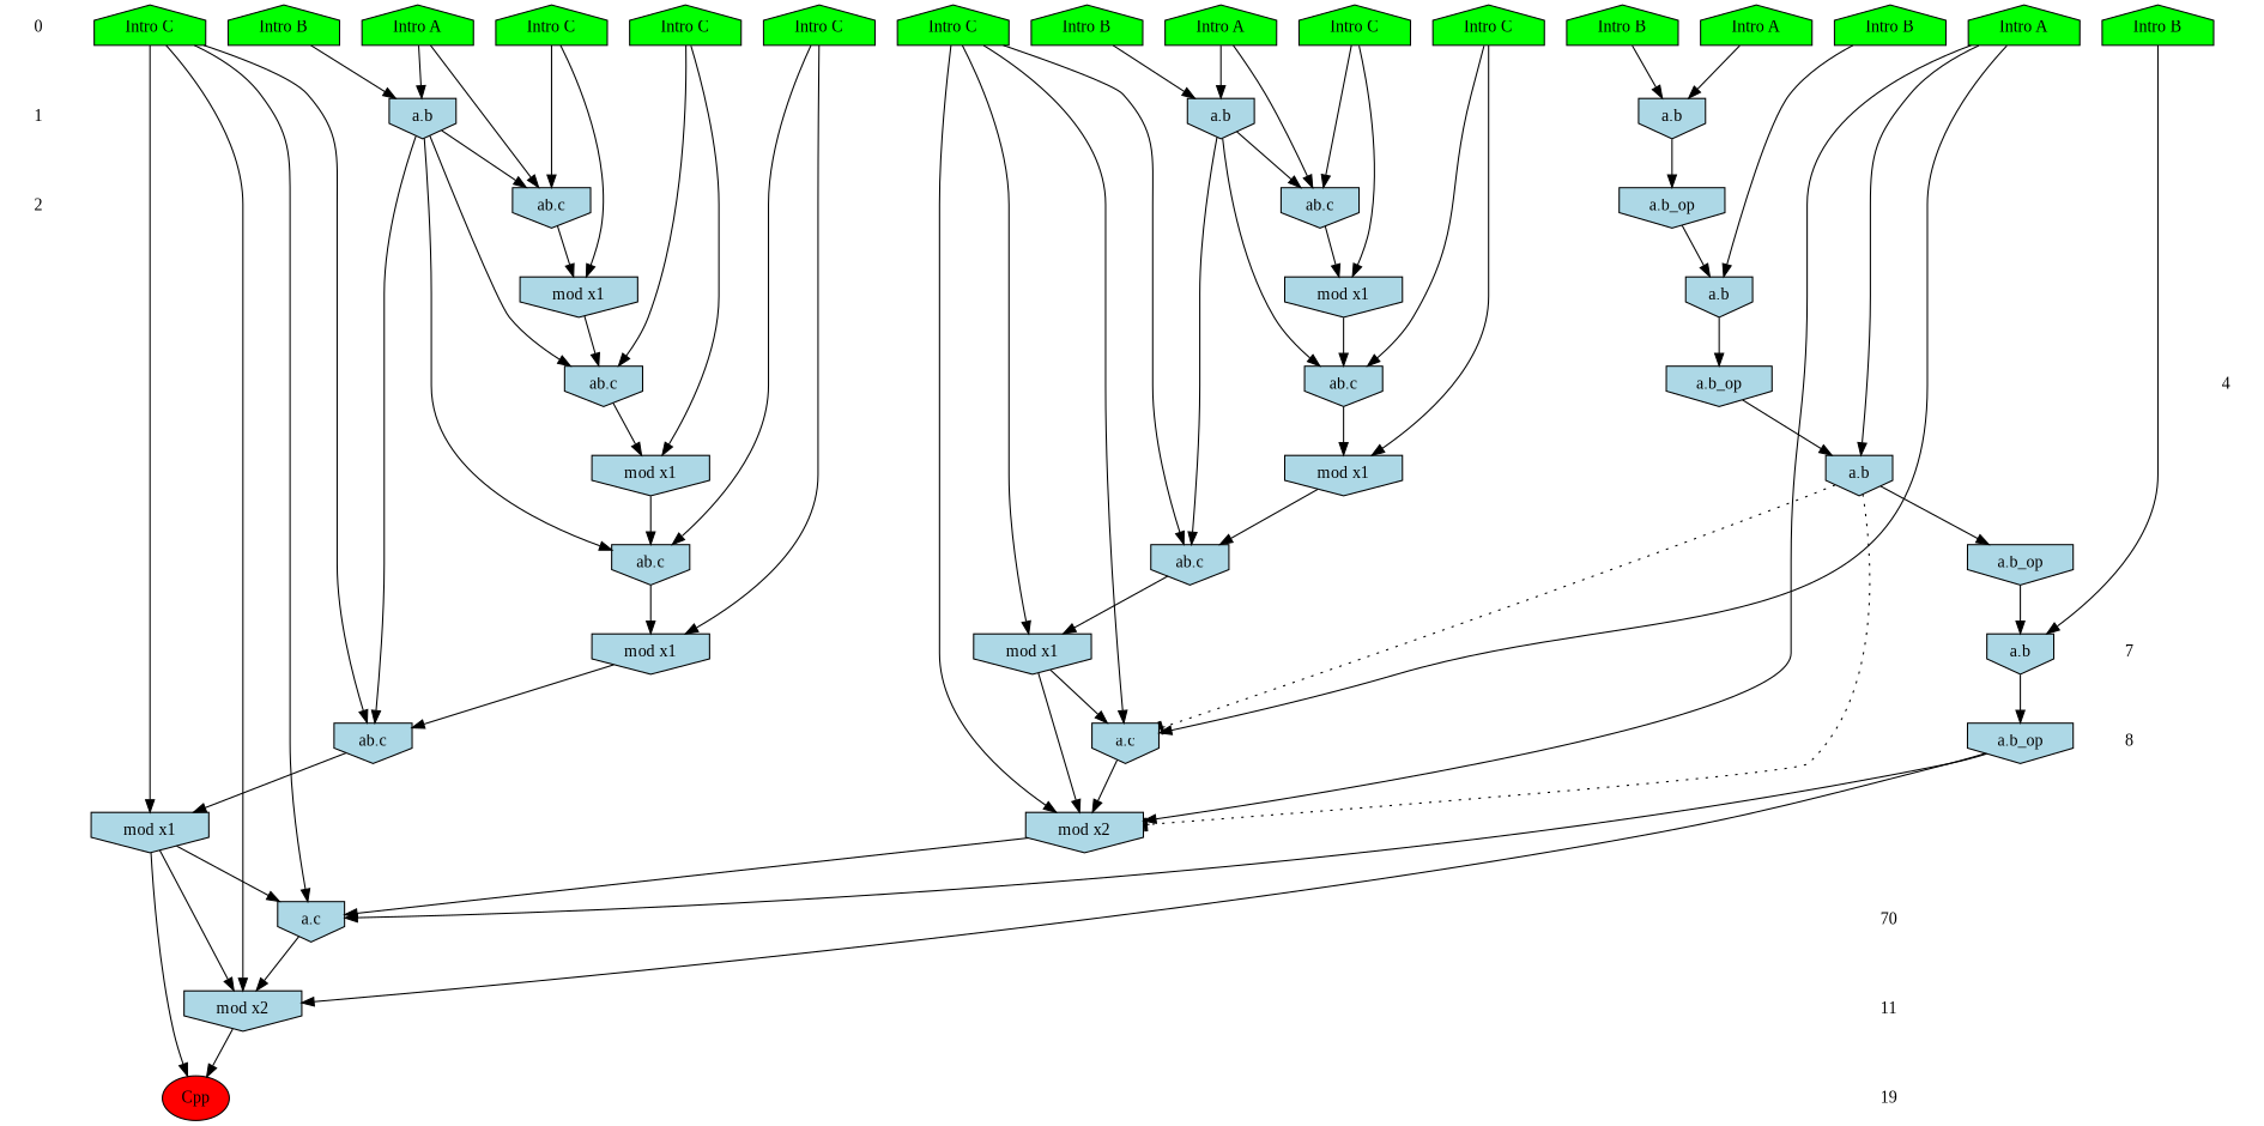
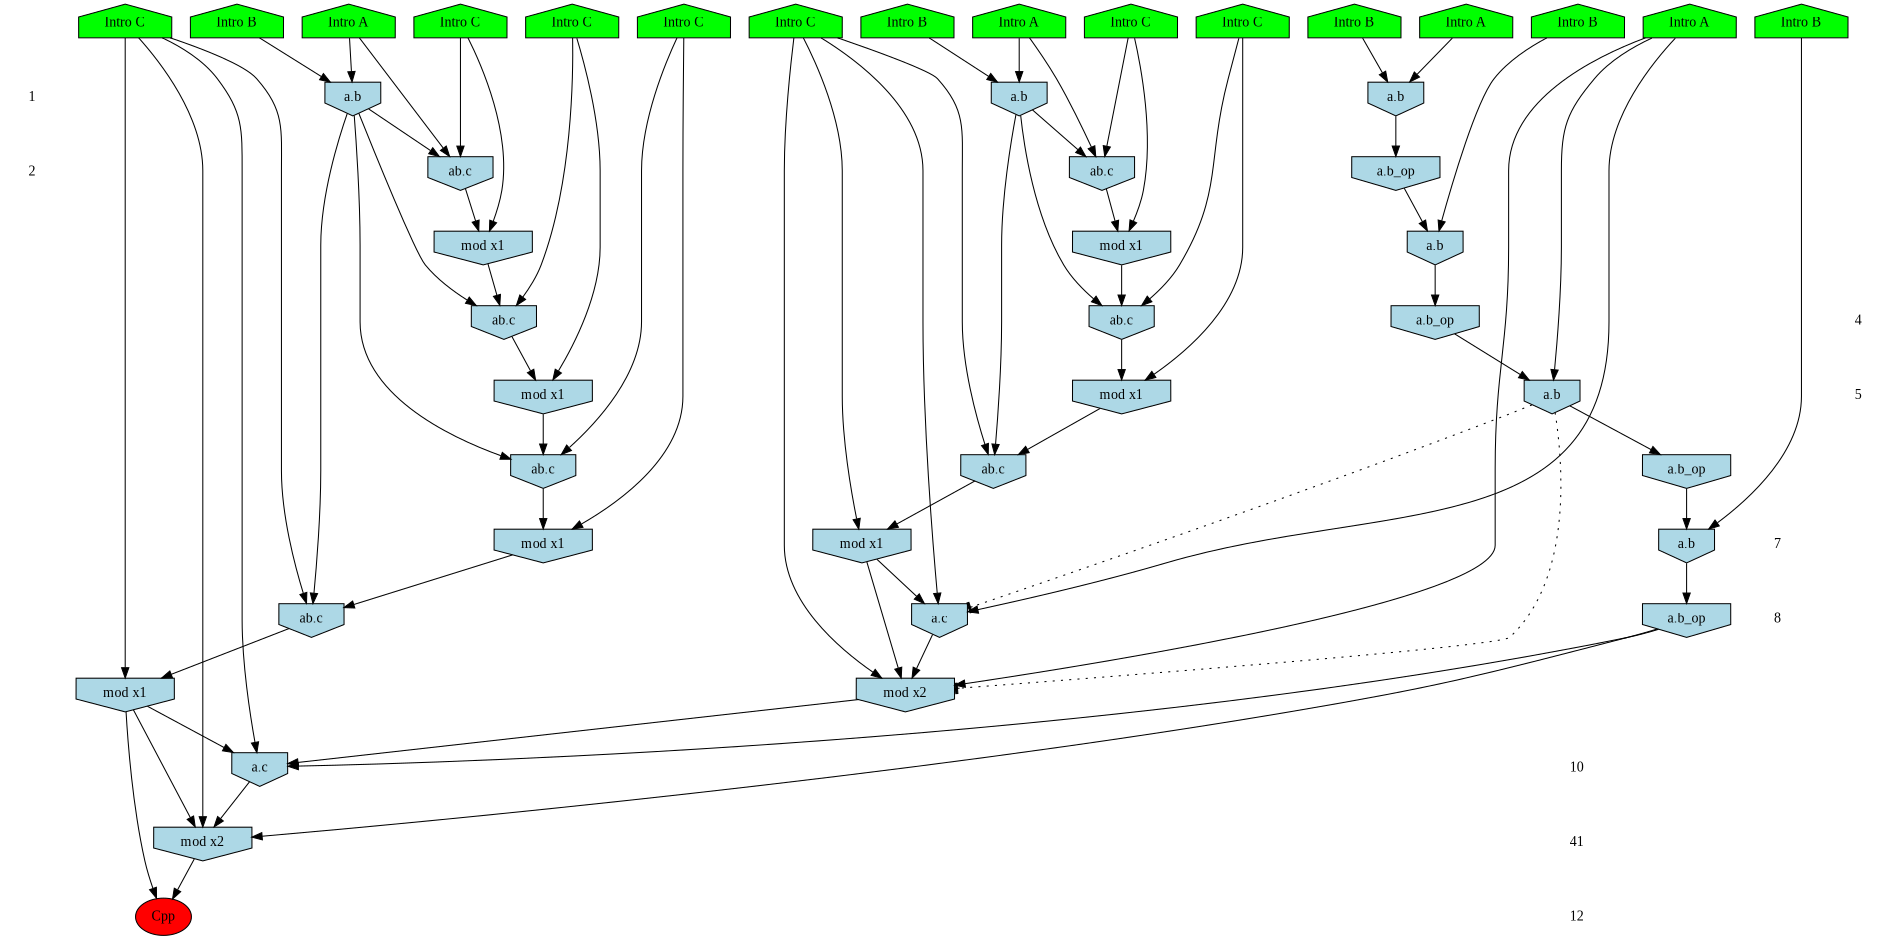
  digraph {
    fontname="Liberation Serif"
    ranksep=.5
    node [fontname="Liberation Serif" shape=invhouse fillcolor=lightblue style=filled]
    edge [fontname="Liberation Serif"]
-   0 [shape=plaintext fillcolor="" style=""]
    n2 [fillcolor=green label="Intro A" shape=house]
    n3 [fillcolor=green label="Intro A" shape=house]
    n4 [fillcolor=green label="Intro B" shape=house]
    n5 [fillcolor=green label="Intro B" shape=house]
    n6 [fillcolor=green label="Intro A" shape=house]
    n7 [fillcolor=green label="Intro B" shape=house]
    n8 [fillcolor=green label="Intro B" shape=house]
    n9 [fillcolor=green label="Intro A" shape=house]
    n10 [fillcolor=green label="Intro B" shape=house]
    n11 [fillcolor=green label="Intro C" shape=house]
    n12 [fillcolor=green label="Intro C" shape=house]
    n13 [fillcolor=green label="Intro C" shape=house]
    n14 [fillcolor=green label="Intro C" shape=house]
    n15 [fillcolor=green label="Intro C" shape=house]
    n16 [fillcolor=green label="Intro C" shape=house]
    n17 [fillcolor=green label="Intro C" shape=house]
    1 [shape=plaintext fillcolor="" style=""]
    n19 [label="a.b"]
    n20 [label="a.b"]
    n21 [label="a.b"]
    2 [shape=plaintext fillcolor="" style=""]
    n23 [label="ab.c"]
    n24 [label="a.b_op"]
    n25 [label="ab.c"]
    n26 [label="mod x1"]
    n27 [label="mod x1"]
    n28 [label="a.b"]
    4 [shape=plaintext fillcolor="" style=""]
    n30 [label="ab.c"]
    n31 [label="ab.c"]
    n32 [label="a.b_op"]
+   5 [shape=plaintext fillcolor="" style=""]
    n34 [label="mod x1"]
    n35 [label="mod x1"]
    n36 [label="a.b"]
    n37 [label="ab.c"]
    n38 [label="ab.c"]
    n39 [label="a.b_op"]
    7 [shape=plaintext fillcolor="" style=""]
    n41 [label="mod x1"]
    n42 [label="mod x1"]
    n43 [label="a.b"]
    8 [shape=plaintext fillcolor="" style=""]
    n45 [label="a.c"]
    n46 [label="ab.c"]
    n47 [label="a.b_op"]
    n48 [label="mod x2"]
    n49 [label="mod x1"]
-   10 [shape=plaintext label=70 fillcolor="" style=""]
+   10 [shape=plaintext fillcolor="" style=""]
    n51 [label="a.c"]
-   11 [shape=plaintext fillcolor="" style=""]
+   11 [shape=plaintext label=41 fillcolor="" style=""]
    n53 [label="mod x2"]
-   12 [shape=plaintext label=19 fillcolor="" style=""]
+   12 [shape=plaintext fillcolor="" style=""]
    n55 [fillcolor=red label=Cpp shape=""]
    subgraph sub_1 {
      rank=same
-     0
      n2
      n3
      n4
      n5
      n6
      n7
      n8
      n9
      n10
      n11
      n12
      n13
      n14
      n15
      n16
      n17
    }
    subgraph sub_2 {
      rank=same
      1
      n19
      n20
      n21
    }
    subgraph sub_3 {
      rank=same
      2
      n23
      n24
      n25
    }
    subgraph sub_4 {
      rank=same
      n26
      n27
      n28
    }
    subgraph sub_5 {
      rank=same
      4
      n30
      n31
      n32
    }
    subgraph sub_6 {
      rank=same
+     5
      n34
      n35
      n36
    }
    subgraph sub_7 {
      rank=same
      n37
      n38
      n39
    }
    subgraph sub_8 {
      rank=same
      7
      n41
      n42
      n43
    }
    subgraph sub_9 {
      rank=same
      8
      n45
      n46
      n47
    }
    subgraph sub_10 {
      rank=same
      n48
      n49
    }
    subgraph sub_11 {
      rank=same
      10
      n51
    }
    subgraph sub_12 {
      rank=same
      11
      n53
    }
    subgraph sub_13 {
      rank=same
      12
      n55
    }
-   0 -> 1 [style=invis]
    n2 -> n36
    n2 -> n45
    n2 -> n48
    n3 -> n20
    n3 -> n23
    n4 -> n43
    n5 -> n19
    n6 -> n21
    n6 -> n25
    n7 -> n21
    n8 -> n28
    n9 -> n19
    n10 -> n20
    n11 -> n37
    n11 -> n41
    n11 -> n45
    n11 -> n48
    n12 -> n38
    n12 -> n42
    n13 -> n23
    n13 -> n26
    n14 -> n46
    n14 -> n49
    n14 -> n51
    n14 -> n53
    n15 -> n30
    n15 -> n34
    n16 -> n31
    n16 -> n35
    n17 -> n25
    n17 -> n27
    1 -> 2 [style=invis]
    n19 -> n24
    n20 -> n23
    n20 -> n30
    n20 -> n38
    n20 -> n46
    n21 -> n25
    n21 -> n31
    n21 -> n37
    n23 -> n26
    n24 -> n28
    n25 -> n27
    n26 -> n30
    n27 -> n31
    n28 -> n32
+   4 -> 5 [style=invis]
    n30 -> n34
    n31 -> n35
    n32 -> n36
    n34 -> n38
    n35 -> n37
    n36 -> n39
    n36 -> n45 [arrowhead=tee style=dotted]
    n36 -> n48 [arrowhead=tee style=dotted]
    n37 -> n41
    n38 -> n42
    n39 -> n43
    7 -> 8 [style=invis]
    n41 -> n45
    n41 -> n48
    n42 -> n46
    n43 -> n47
    n45 -> n48
    n46 -> n49
    n47 -> n51
    n47 -> n53
    n48 -> n51
    n49 -> n51
    n49 -> n53
    n49 -> n55
    10 -> 11 [style=invis]
    n51 -> n53
    11 -> 12 [style=invis]
    n53 -> n55
  }
